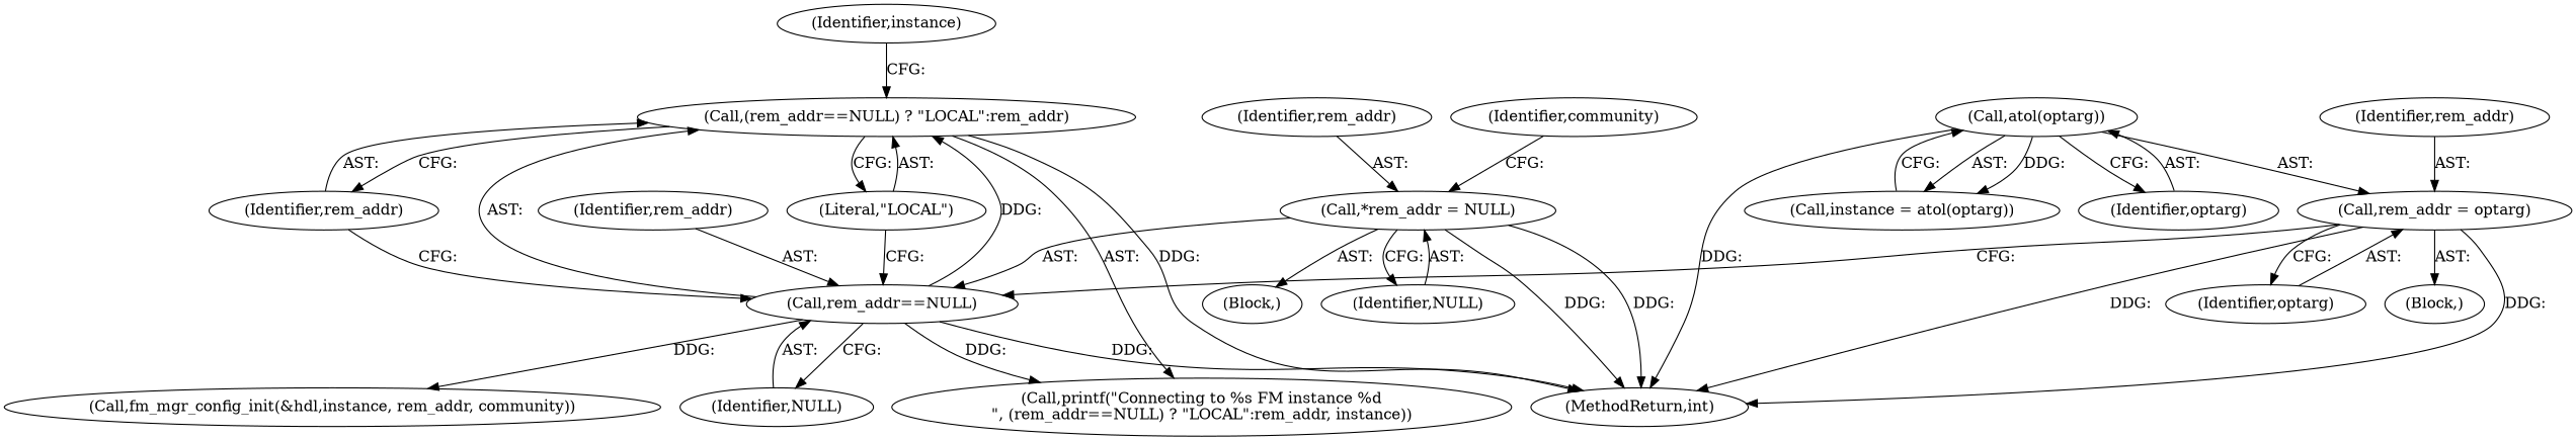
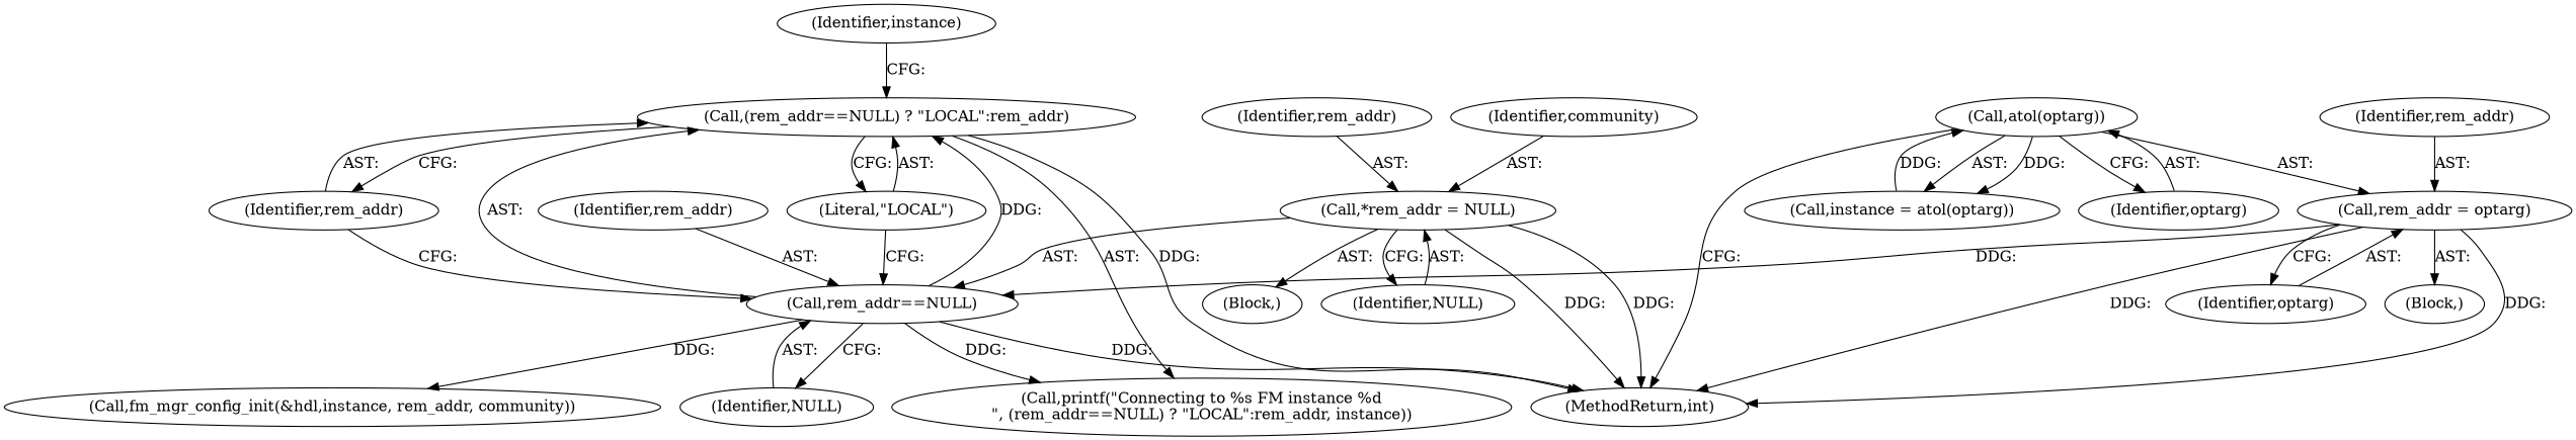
  digraph {
    n1 [label="(Call,(rem_addr==NULL) ? \"LOCAL\":rem_addr)"]
    n2 [label="(MethodReturn,int)"]
    n3 [label="(Literal,\"LOCAL\")"]
    n4 [label="(Call,printf(\"Connecting to %s FM instance %d\n\", (rem_addr==NULL) ? \"LOCAL\":rem_addr, instance))"]
    n5 [label="(Identifier,rem_addr)"]
    n6 [label="(Call,rem_addr==NULL)"]
    n7 [label="(Call,fm_mgr_config_init(&hdl,instance, rem_addr, community))"]
    n8 [label="(Identifier,NULL)"]
    n9 [label="(Call,rem_addr = optarg)"]
    n10 [label="(Identifier,optarg)"]
    n11 [label="(Block,)"]
    n12 [label="(Call,atol(optarg))"]
    n13 [label="(Identifier,optarg)"]
    n14 [label="(Call,instance = atol(optarg))"]
    n15 [label="(Call,*rem_addr = NULL)"]
    n16 [label="(Block,)"]
    n17 [label="(Identifier,NULL)"]
    n18 [label="(Identifier,rem_addr)"]
    n19 [label="(Identifier,community)"]
    n20 [label="(Identifier,instance)"]
    n21 [label="(Identifier,rem_addr)"]
    n22 [label="(Identifier,rem_addr)"]
    n1 -> n2 [label="DDG: "]
    n1 -> n3 [label="CFG: "]
    n1 -> n4 [label="AST: "]
    n1 -> n5 [label="CFG: "]
    n3 -> n1 [label="AST: "]
    n3 -> n6 [label="CFG: "]
    n5 -> n1 [label="AST: "]
    n5 -> n6 [label="CFG: "]
    n6 -> n1 [label="AST: "]
    n6 -> n1 [label="DDG: "]
    n6 -> n2 [label="DDG: "]
    n6 -> n4 [label="DDG: "]
    n6 -> n7 [label="DDG: "]
    n6 -> n8 [label="CFG: "]
    n8 -> n6 [label="AST: "]
    n9 -> n2 [label="DDG: "]
    n9 -> n2 [label="DDG: "]
-   n9 -> n6 [label="CFG: "]
+   n9 -> n6 [label="DDG: "]
    n9 -> n10 [label="CFG: "]
    n9 -> n11 [label="AST: "]
    n10 -> n9 [label="AST: "]
-   n12 -> n2 [label="DDG: "]
+   n12 -> n2 [label="CFG: "]
    n12 -> n9 [label="AST: "]
    n12 -> n13 [label="CFG: "]
    n12 -> n14 [label="AST: "]
    n12 -> n14 [label="DDG: "]
    n13 -> n12 [label="AST: "]
-   n14 -> n12 [label="CFG: "]
+   n14 -> n12 [label="DDG: "]
    n15 -> n2 [label="DDG: "]
    n15 -> n2 [label="DDG: "]
    n15 -> n6 [label="AST: "]
    n15 -> n16 [label="AST: "]
    n15 -> n17 [label="CFG: "]
    n17 -> n15 [label="AST: "]
    n18 -> n9 [label="AST: "]
-   n19 -> n15 [label="CFG: "]
+   n19 -> n15 [label="AST: "]
    n20 -> n1 [label="CFG: "]
    n21 -> n15 [label="AST: "]
    n22 -> n6 [label="AST: "]
  }
